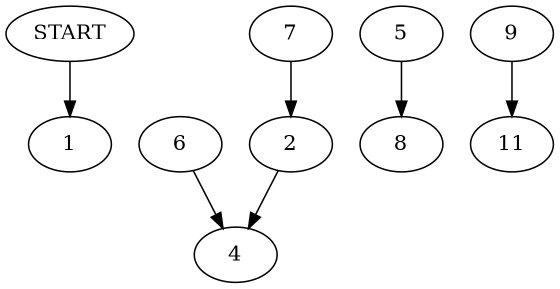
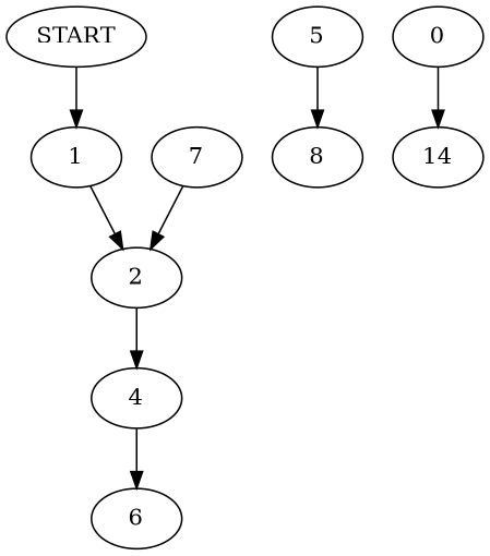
  digraph {
    n1 [label=START]
    1
    2
    4
    6
    7
    5
    8
-   9
-   11
+   9 [label=0]
+   11 [label=14]
    n1 -> 1
+   1 -> 2
    2 -> 4
-   6 -> 4
+   4 -> 6
    7 -> 2
    5 -> 8
    9 -> 11
  }
